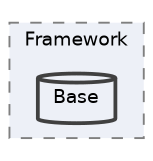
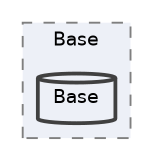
  digraph {
    compound=true
    rankdir=LR
    n1 [color=grey25 fillcolor="#edf0f7" fontname=Helvetica fontsize=10 height=0.2 label=Base shape=cylinder style="filled,bold" width=0.4]
    subgraph cluster_1 {
      bgcolor="#edf0f7"
      fontname=Helvetica
      fontsize=10
-     label=Framework
+     label=Base
      pencolor=grey50
      style="filled,dashed"
      n1
    }
  }
